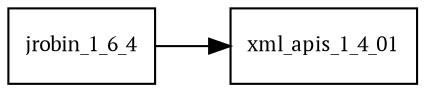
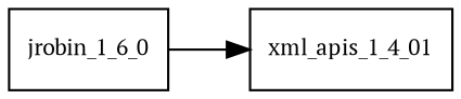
  digraph {
    rankdir=LR
    fontname="PT Serif"
    node [fontsize=10.0 shape=box fontname="PT Serif"]
-   jrobin_1_6_0 [label=jrobin_1_6_4]
+   jrobin_1_6_0
    xml_apis_1_4_01
    jrobin_1_6_0 -> xml_apis_1_4_01 [fontname="PT Serif"]
  }
